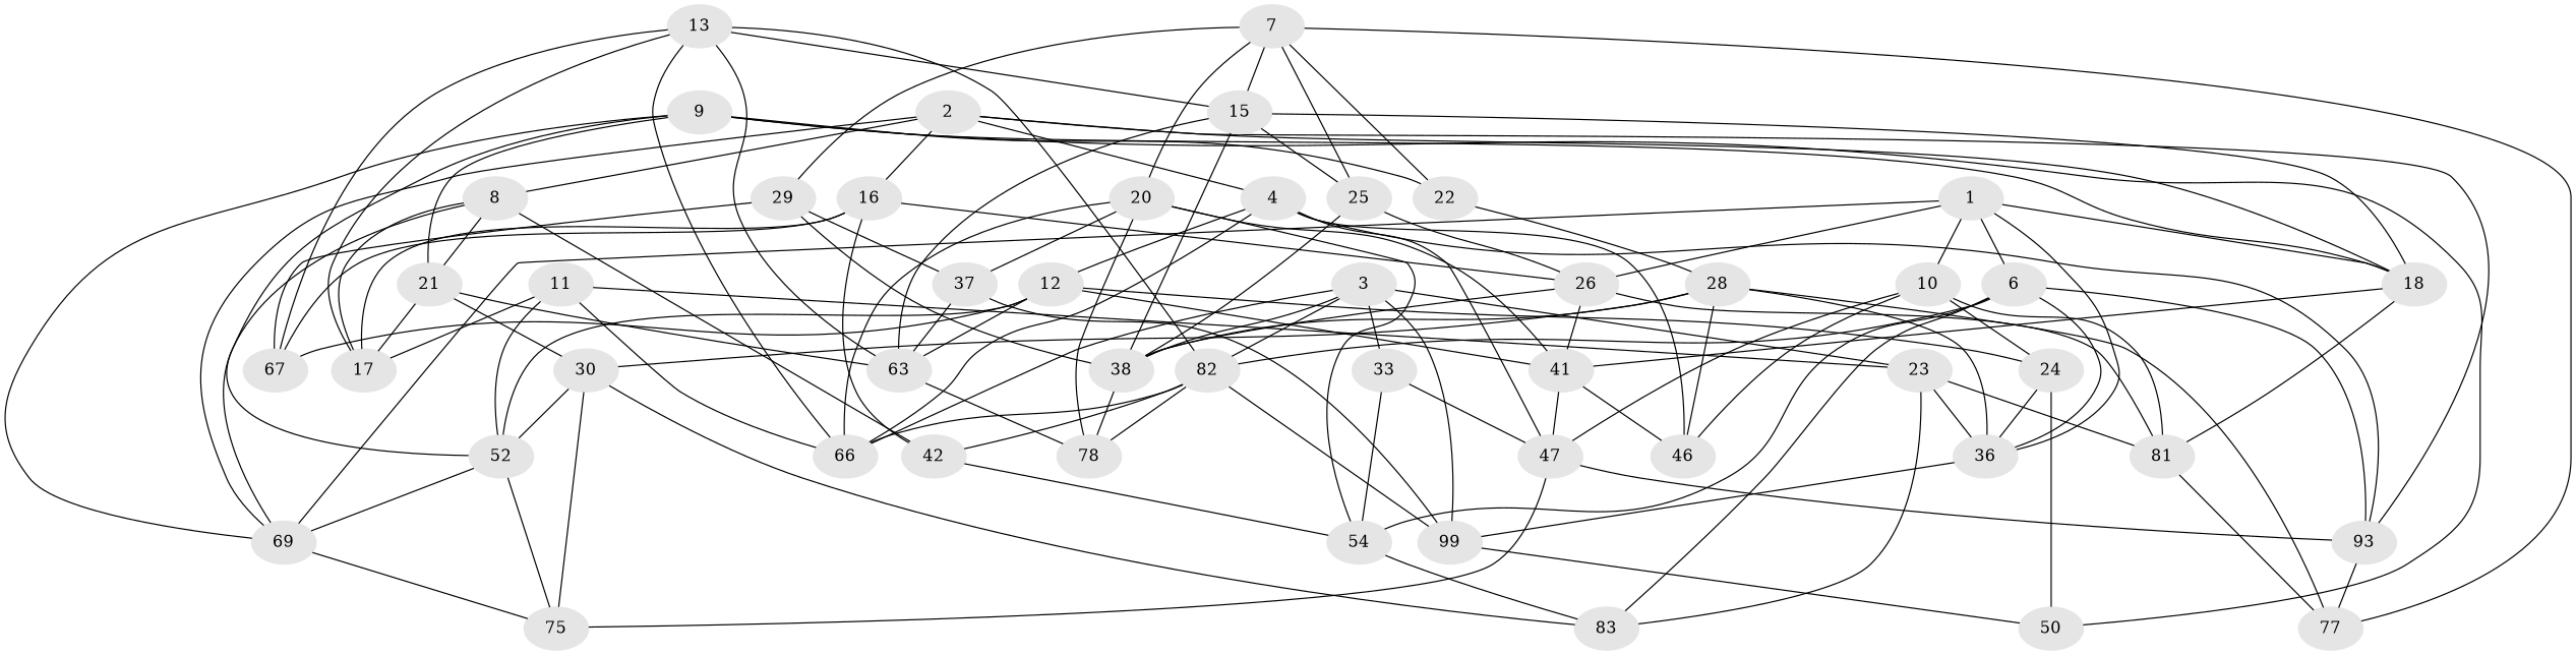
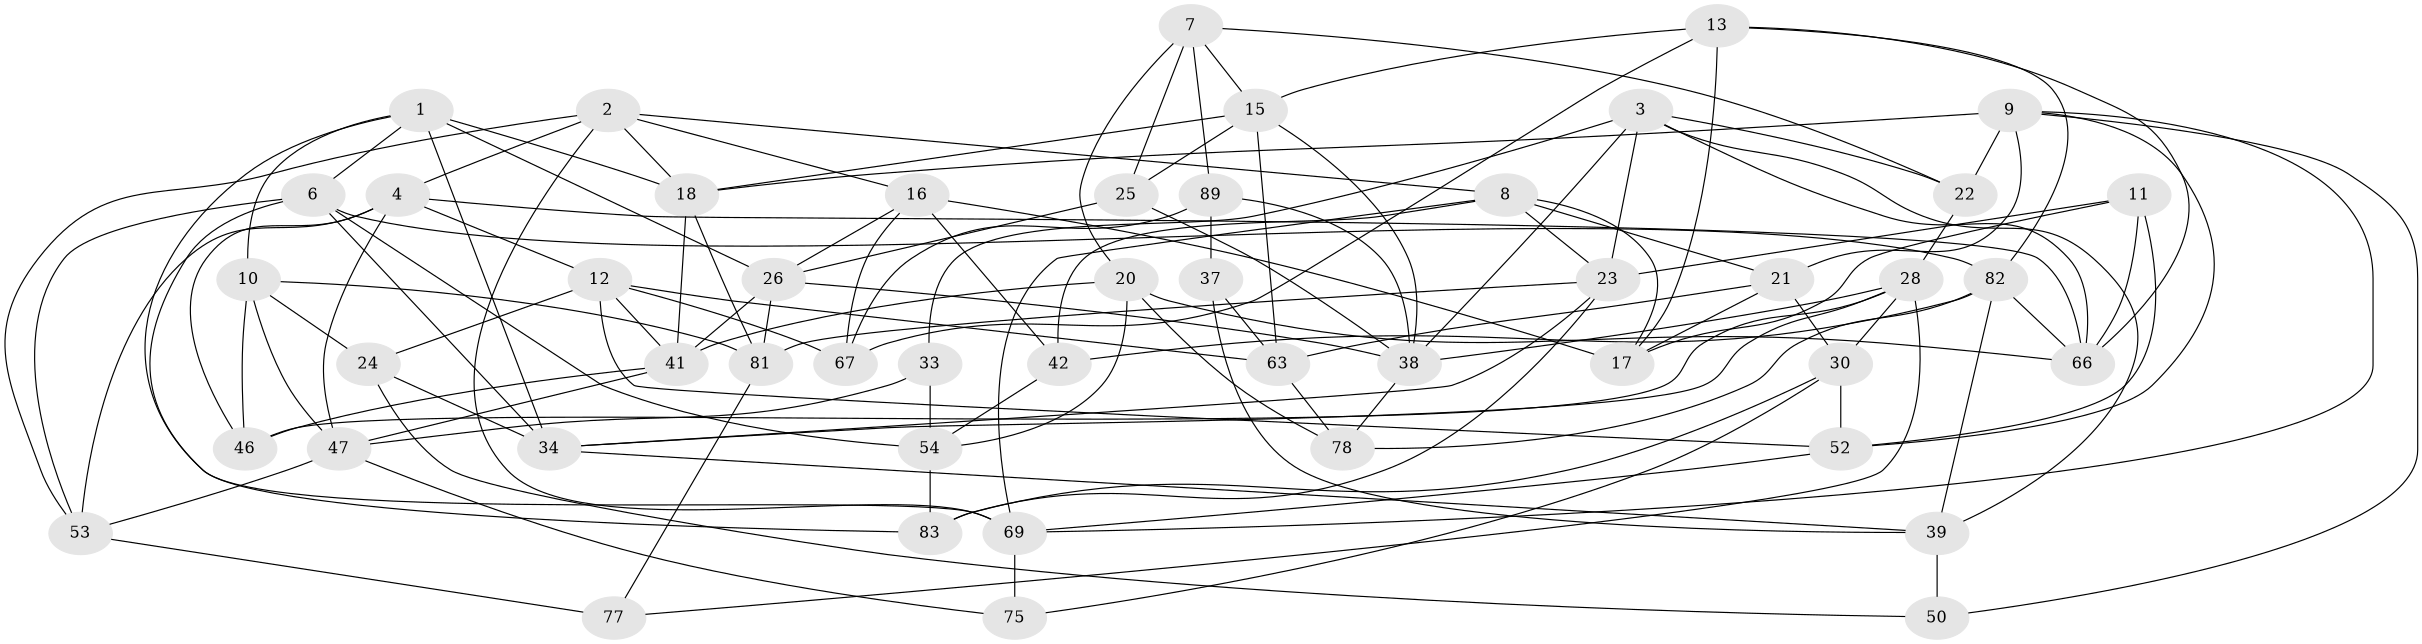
  graph {
    node [color=gray90 style=filled]
    1 [super="+58"]
    6 [super="+48"]
    10 [super="+72"]
    18 [super="+57"]
    26 [super="+76"]
-   36 [super="+43"]
+   36 [super="+43" label=34]
    69 [super="+71"]
-   53 [super="+56" label=93]
+   53 [super="+56"]
    n9 [label=82 super="+34"]
    54 [super="+82"]
    83
    46
    47 [super="+59"]
    24
    n15 [label=81 super="+51"]
    41 [super="+45"]
    38 [super="+62"]
-   39 [label=99]
+   39
    75
    2 [super="+5"]
    4 [super="+40"]
    8 [super="+19"]
    16 [super="+79"]
    66 [super="+74"]
    12 [super="+17"]
    23 [super="+55"]
    21 [super="+61"]
    n28 [label=17 super="+81"]
    42
    67
    77
    3 [super="+14"]
    22
    33 [super="+49"]
    28 [super="+35"]
    78
    50
    52 [super="+64"]
    63 [super="+80"]
    7 [super="+65"]
    15 [super="+60"]
    20 [super="+70"]
    25
-   29
+   29 [label=89]
    37
    30
    9 [super="+68"]
    11
    13 [super="+44"]
    1 -- 6
    1 -- 10
    1 -- 18
    1 -- 26
    1 -- 36
    1 -- 69
    6 -- 36
    6 -- 53
    6 -- n9
    6 -- 54
    6 -- 83
    10 -- 46
    10 -- 47
    10 -- 24
    10 -- n15 [weight=2]
    18 -- n15
    18 -- 41
    26 -- n15
    26 -- 41
    26 -- 38
    36 -- 39
    69 -- 75
    53 -- 77
    n9 -- 39
    n9 -- 66
    n9 -- 42
    n9 -- 78
    54 -- 83
    47 -- 53
    47 -- 75
    24 -- 36
    24 -- 50
    n15 -- 77
    41 -- 46
    41 -- 47
    38 -- 78
    39 -- 50
    2 -- 18
    2 -- 69
    2 -- 53
    2 -- 4
    2 -- 8
    2 -- 16
    4 -- 53
    4 -- 46
    4 -- 47
    4 -- 66
    4 -- 12
    8 -- 69
+   8 -- 23
    8 -- 21
    8 -- n28
    8 -- 42
    16 -- 26
    16 -- n28 [weight=2]
    16 -- 42
    16 -- 67
    12 -- 24
    12 -- 41
    12 -- 67
    12 -- 52
    12 -- 63
    23 -- 36
    23 -- 83
    23 -- n15
    21 -- n28
    21 -- 63
    21 -- 30
    42 -- 54
    3 -- 38
    3 -- 39
    3 -- 66
    3 -- 23
-   3 -- n9
+   3 -- 22
    3 -- 33
    22 -- 28
    33 -- 54
    33 -- 47
    28 -- 36
    28 -- 46
    28 -- 38
    28 -- 77
    28 -- 30
    52 -- 69
-   52 -- 75
    63 -- 78
-   7 -- 77
    7 -- 22
    7 -- 15
    7 -- 20
    7 -- 25
    7 -- 29
    15 -- 18
    15 -- 38
    15 -- 63
    15 -- 25
    20 -- 54
    20 -- 41
    20 -- 66
    20 -- 78
-   20 -- 37
    25 -- 26
    25 -- 38
    29 -- 38
    29 -- 67
    29 -- 37
    37 -- 39
    37 -- 63
    30 -- 83
    30 -- 75
    30 -- 52
    9 -- 18
    9 -- 69
    9 -- 21
    9 -- 22
    9 -- 50
    9 -- 52
    11 -- 66
    11 -- 23
    11 -- n28
    11 -- 52
    13 -- n9
    13 -- 66
    13 -- n28
    13 -- 67
-   13 -- 63
    13 -- 15
  }
